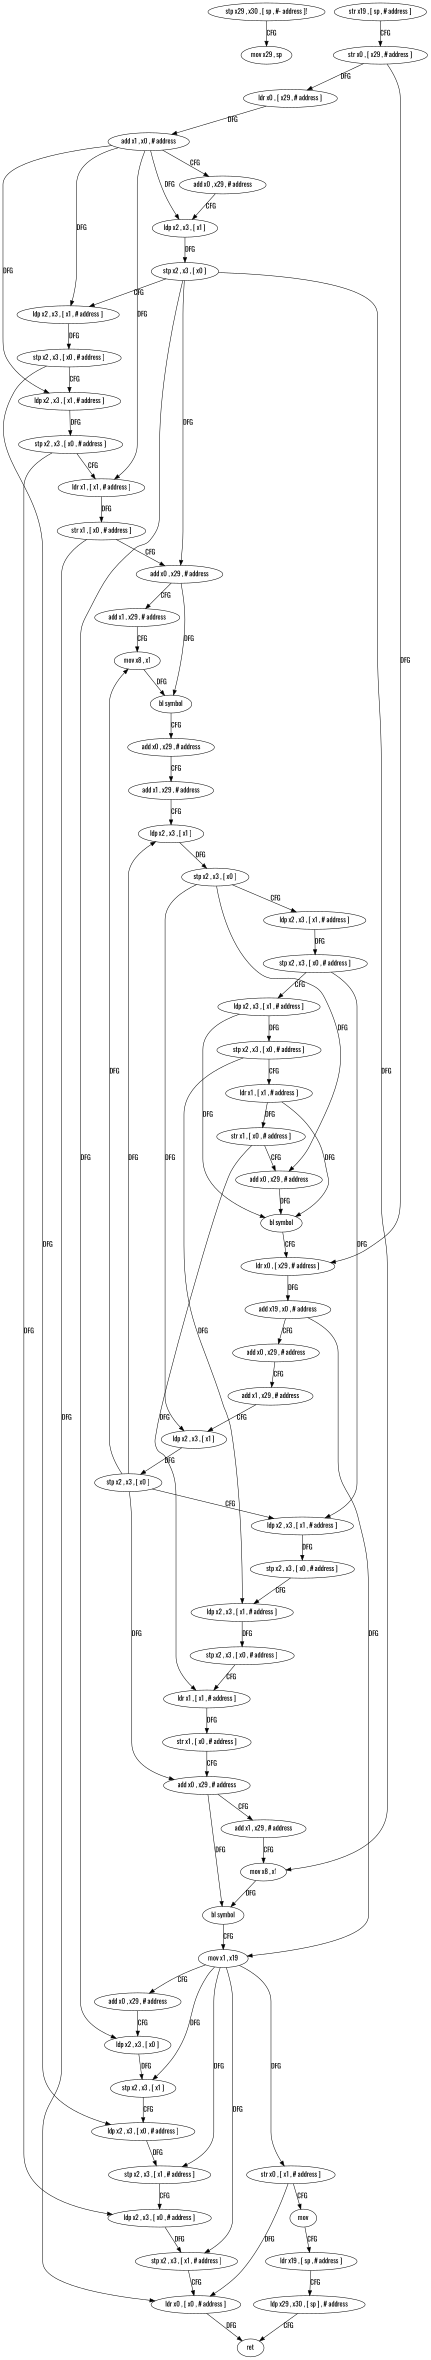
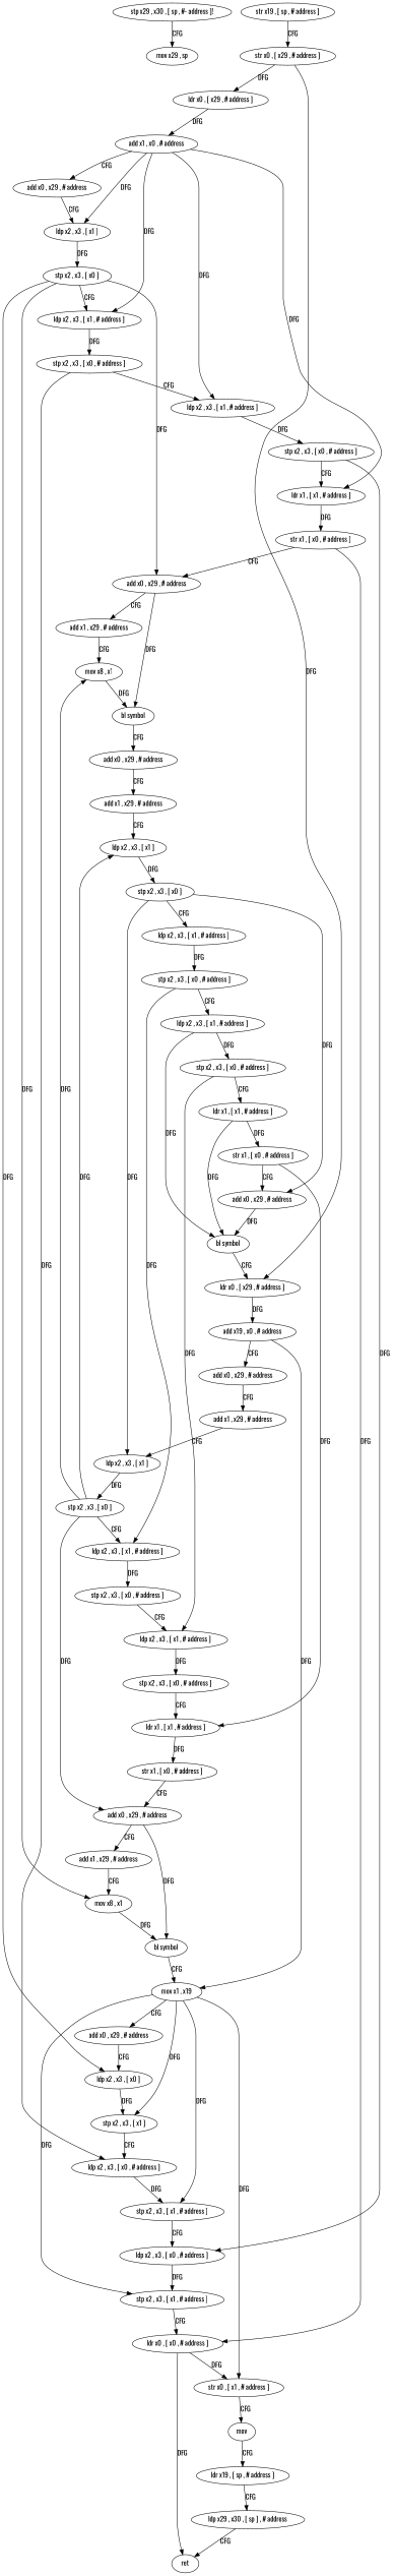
  digraph {
    fontname=Oswald
    node [fontname=Oswald]
    edge [fontname=Oswald]
    n1 [label="stp x29 , x30 , [ sp , #- address ]!"]
    n2 [label="mov x29 , sp"]
    n3 [label="str x19 , [ sp , # address ]"]
    n4 [label="str x0 , [ x29 , # address ]"]
    n5 [label="ldr x0 , [ x29 , # address ]"]
    n6 [label="ldr x0 , [ x29 , # address ]"]
    n7 [label="add x1 , x0 , # address"]
    n8 [label="add x19 , x0 , # address"]
    n9 [label="add x0 , x29 , # address"]
    n10 [label="ldp x2 , x3 , [ x1 ]"]
    n11 [label="ldp x2 , x3 , [ x1 , # address ]"]
    n12 [label="ldp x2 , x3 , [ x1 , # address ]"]
    n13 [label="ldr x1 , [ x1 , # address ]"]
    n14 [label="stp x2 , x3 , [ x0 ]"]
    n15 [label="stp x2 , x3 , [ x0 , # address ]"]
    n16 [label="stp x2 , x3 , [ x0 , # address ]"]
    n17 [label="str x1 , [ x0 , # address ]"]
    n18 [label="add x0 , x29 , # address"]
    n19 [label="mov x8 , x1"]
    n20 [label="ldp x2 , x3 , [ x0 ]"]
    n21 [label="add x1 , x29 , # address"]
    n22 [label="bl symbol"]
    n23 [label="bl symbol"]
    n24 [label="stp x2 , x3 , [ x1 ]"]
    n25 [label="ldp x2 , x3 , [ x0 , # address ]"]
    n26 [label="stp x2 , x3 , [ x1 , # address ]"]
    n27 [label="ldp x2 , x3 , [ x0 , # address ]"]
    n28 [label="stp x2 , x3 , [ x1 , # address ]"]
    n29 [label="ldr x0 , [ x0 , # address ]"]
    n30 [label="str x0 , [ x1 , # address ]"]
    n31 [label=ret]
    n32 [label="mov x8 , x1"]
    n33 [label="add x0 , x29 , # address"]
    n34 [label="add x1 , x29 , # address"]
    n35 [label="ldp x2 , x3 , [ x1 ]"]
    n36 [label="stp x2 , x3 , [ x0 ]"]
    n37 [label="ldp x2 , x3 , [ x1 , # address ]"]
    n38 [label="add x0 , x29 , # address"]
    n39 [label="ldp x2 , x3 , [ x1 ]"]
    n40 [label="stp x2 , x3 , [ x0 , # address ]"]
    n41 [label="bl symbol"]
    n42 [label="stp x2 , x3 , [ x0 ]"]
    n43 [label="ldp x2 , x3 , [ x1 , # address ]"]
    n44 [label="ldp x2 , x3 , [ x1 , # address ]"]
    n45 [label="stp x2 , x3 , [ x0 , # address ]"]
    n46 [label="stp x2 , x3 , [ x0 , # address ]"]
    n47 [label="ldr x1 , [ x1 , # address ]"]
    n48 [label="ldp x2 , x3 , [ x1 , # address ]"]
    n49 [label="str x1 , [ x0 , # address ]"]
    n50 [label="stp x2 , x3 , [ x0 , # address ]"]
    n51 [label="ldr x1 , [ x1 , # address ]"]
    n52 [label="str x1 , [ x0 , # address ]"]
    n53 [label="add x0 , x29 , # address"]
    n54 [label="mov x1 , x19"]
    n55 [label="add x1 , x29 , # address"]
    n56 [label="add x0 , x29 , # address"]
    n57 [label="add x0 , x29 , # address"]
    n58 [label="add x1 , x29 , # address"]
    n59 [label=mov]
    n60 [label="ldr x19 , [ sp , # address ]"]
    n61 [label="ldp x29 , x30 , [ sp ] , # address"]
    n1 -> n2 [label=CFG]
    n3 -> n4 [label=CFG]
    n4 -> n5 [label=DFG]
    n4 -> n6 [label=DFG]
    n5 -> n7 [label=DFG]
    n6 -> n8 [label=DFG]
    n7 -> n9 [label=CFG]
    n7 -> n10 [label=DFG]
    n7 -> n11 [label=DFG]
    n7 -> n12 [label=DFG]
    n7 -> n13 [label=DFG]
    n8 -> n53 [label=CFG]
    n8 -> n54 [label=DFG]
    n9 -> n10 [label=CFG]
    n10 -> n14 [label=DFG]
    n11 -> n15 [label=DFG]
    n12 -> n16 [label=DFG]
    n13 -> n17 [label=DFG]
    n14 -> n11 [label=CFG]
    n14 -> n18 [label=DFG]
    n14 -> n19 [label=DFG]
    n14 -> n20 [label=DFG]
    n15 -> n12 [label=CFG]
    n15 -> n25 [label=DFG]
    n16 -> n13 [label=CFG]
    n16 -> n27 [label=DFG]
    n17 -> n18 [label=CFG]
    n17 -> n29 [label=DFG]
    n18 -> n21 [label=CFG]
    n18 -> n22 [label=DFG]
    n19 -> n23 [label=DFG]
    n20 -> n24 [label=DFG]
    n21 -> n32 [label=CFG]
    n22 -> n33 [label=CFG]
    n23 -> n54 [label=CFG]
    n24 -> n25 [label=CFG]
    n25 -> n26 [label=DFG]
    n26 -> n27 [label=CFG]
    n27 -> n28 [label=DFG]
    n28 -> n29 [label=CFG]
-   n30 -> n29 [label=DFG]
+   n29 -> n30 [label=DFG]
    n29 -> n31 [label=DFG]
    n30 -> n59 [label=CFG]
    n32 -> n22 [label=DFG]
    n33 -> n34 [label=CFG]
    n34 -> n35 [label=CFG]
    n35 -> n36 [label=DFG]
    n36 -> n37 [label=CFG]
    n36 -> n38 [label=DFG]
    n36 -> n39 [label=DFG]
    n37 -> n40 [label=DFG]
    n38 -> n41 [label=DFG]
    n39 -> n42 [label=DFG]
    n40 -> n43 [label=CFG]
    n40 -> n44 [label=DFG]
    n41 -> n6 [label=CFG]
    n42 -> n32 [label=DFG]
    n42 -> n35 [label=DFG]
    n42 -> n44 [label=CFG]
    n42 -> n57 [label=DFG]
    n43 -> n41 [label=DFG]
    n43 -> n45 [label=DFG]
    n44 -> n46 [label=DFG]
    n45 -> n47 [label=CFG]
    n45 -> n48 [label=DFG]
    n46 -> n48 [label=CFG]
    n47 -> n41 [label=DFG]
    n47 -> n49 [label=DFG]
    n48 -> n50 [label=DFG]
    n49 -> n38 [label=CFG]
    n49 -> n51 [label=DFG]
    n50 -> n51 [label=CFG]
    n51 -> n52 [label=DFG]
    n52 -> n57 [label=CFG]
    n53 -> n55 [label=CFG]
    n54 -> n24 [label=DFG]
    n54 -> n26 [label=DFG]
    n54 -> n28 [label=DFG]
    n54 -> n30 [label=DFG]
    n54 -> n56 [label=CFG]
    n55 -> n39 [label=CFG]
    n56 -> n20 [label=CFG]
    n57 -> n23 [label=DFG]
    n57 -> n58 [label=CFG]
    n58 -> n19 [label=CFG]
    n59 -> n60 [label=CFG]
    n60 -> n61 [label=CFG]
    n61 -> n31 [label=CFG]
  }
